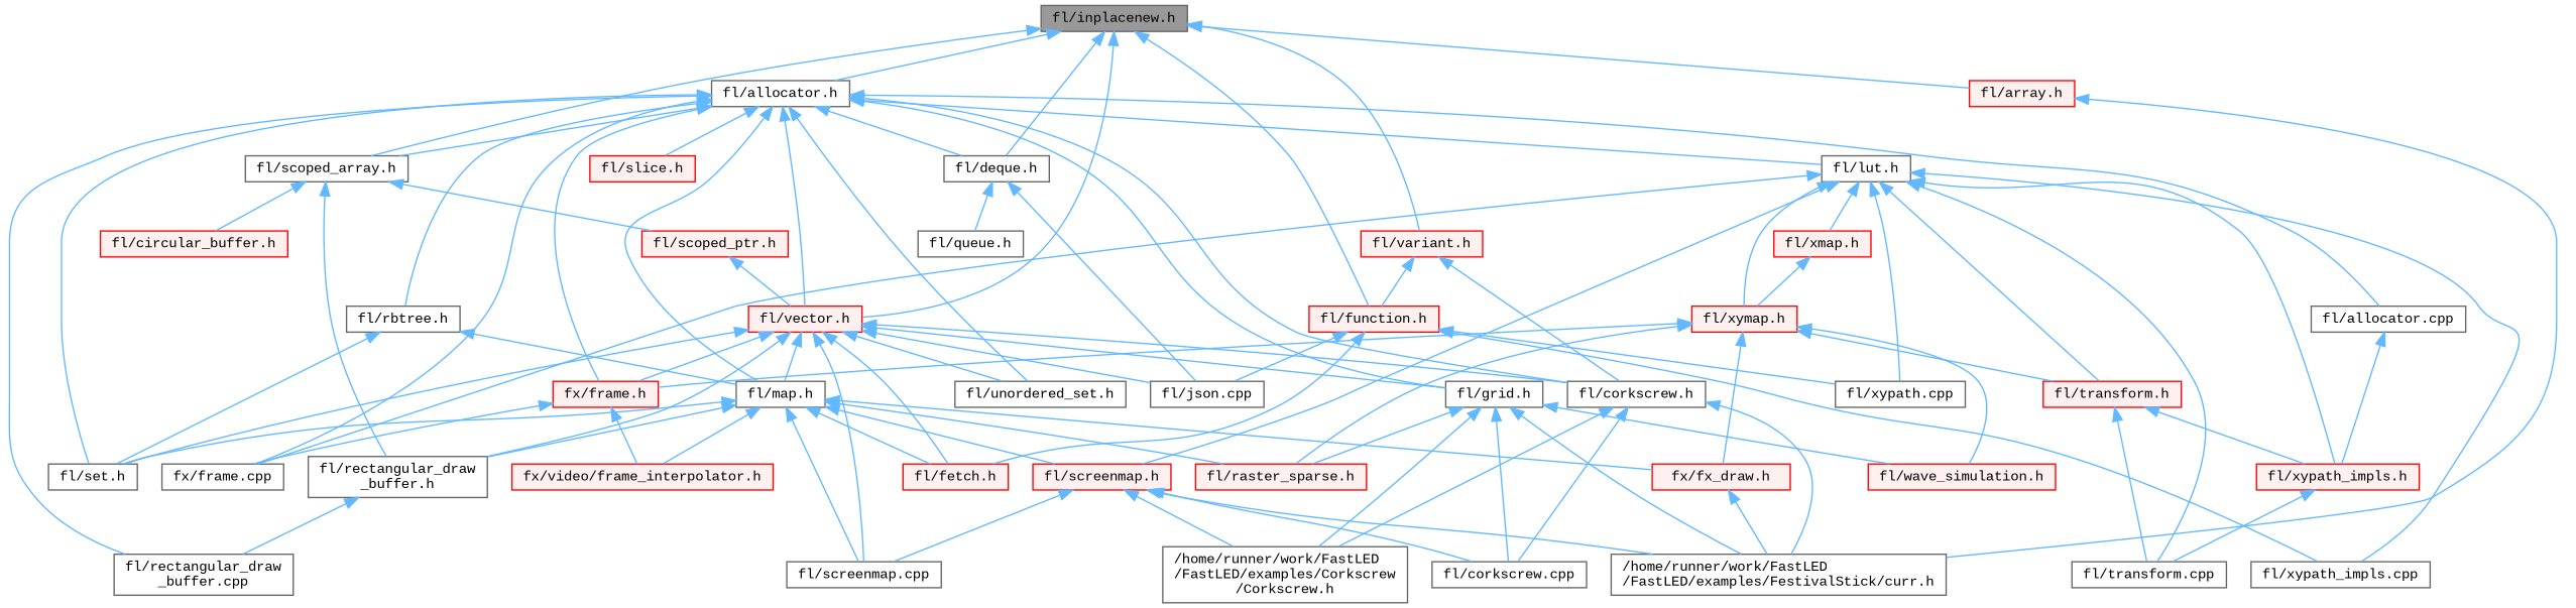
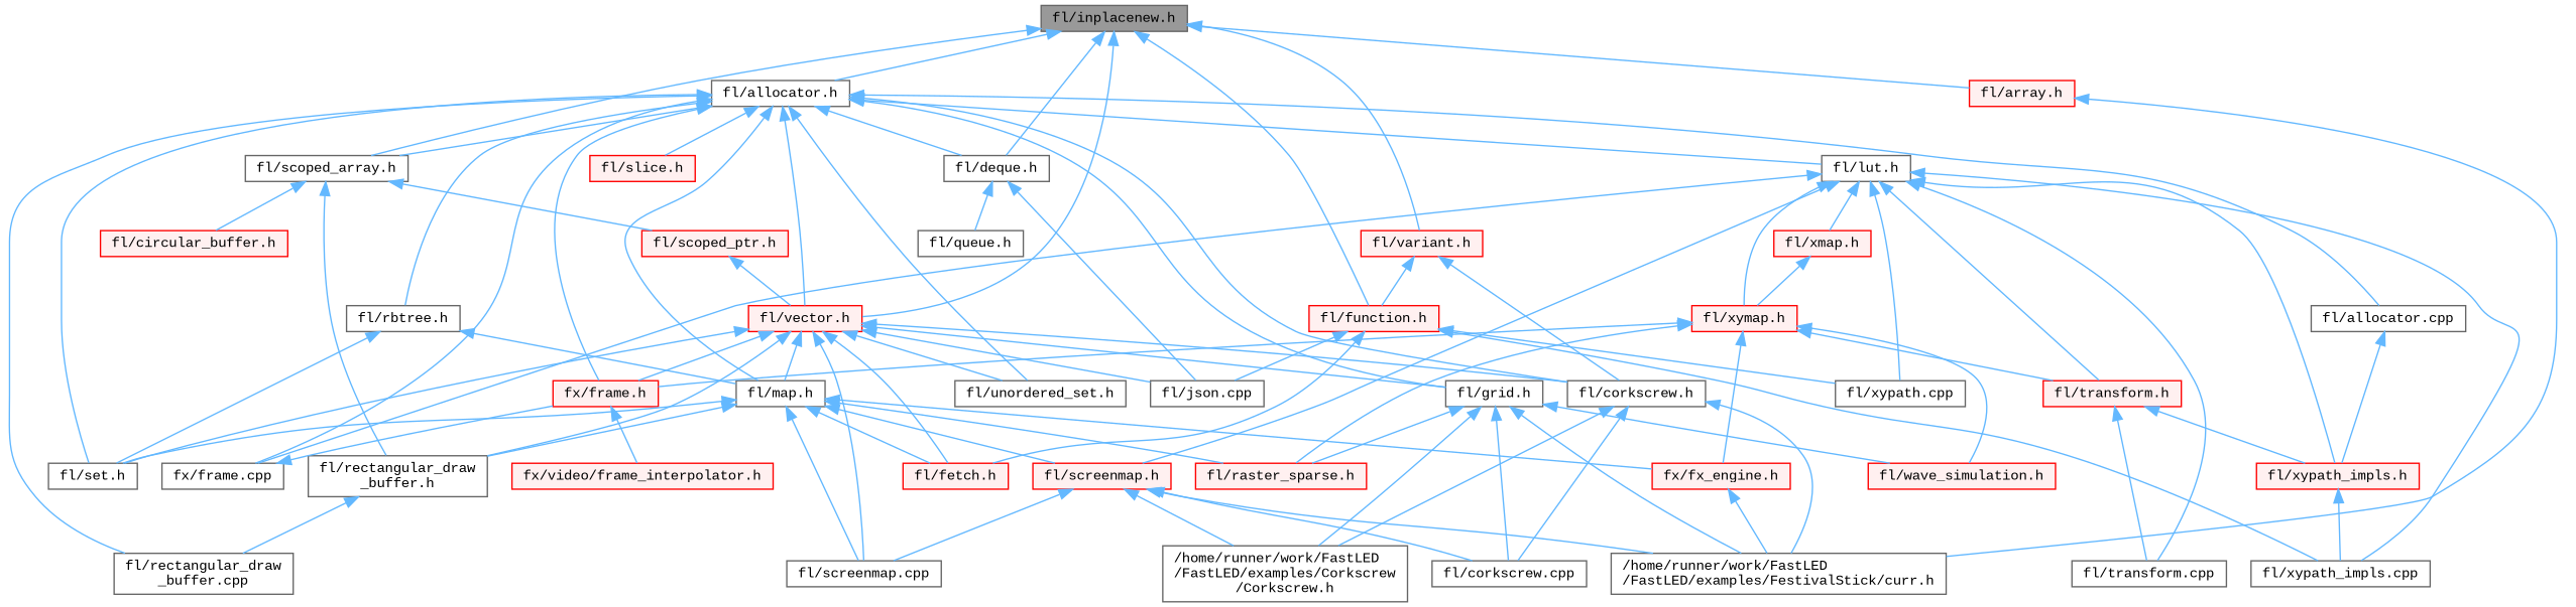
  digraph {
    fontname="Liberation Mono"
    node [color=grey40 fillcolor=white fontname="Liberation Mono" fontsize=10 shape=box style=filled]
    edge [color=steelblue1 dir=back fontname="Liberation Mono" fontsize=10 labelfontname=Helvetica labelfontsize=10 style=solid]
    n1 [color=gray40 fillcolor=grey60 fontcolor=black height=0.2 label="fl/inplacenew.h" width=0.4]
    n2 [height=0.2 label="fl/allocator.h" width=0.4]
    n3 [height=0.2 label="fl/deque.h" width=0.4]
    n4 [height=0.2 label="fl/scoped_array.h" width=0.4]
    n5 [color=red fillcolor="#FFF0F0" height=0.2 label="fl/vector.h" width=0.4]
    n6 [color=red fillcolor="#FFF0F0" height=0.2 label="fl/array.h" width=0.4]
    n7 [color=red fillcolor="#FFF0F0" height=0.2 label="fl/function.h" width=0.4]
    n8 [color=red fillcolor="#FFF0F0" height=0.2 label="fl/variant.h" width=0.4]
    n9 [height=0.2 label="fl/allocator.cpp" width=0.4]
    n10 [height=0.2 label="fl/corkscrew.h" width=0.4]
    n11 [height=0.2 label="fl/grid.h" width=0.4]
    n12 [height=0.2 label="fl/lut.h" width=0.4]
    n13 [height=0.2 label="fx/frame.cpp" width=0.4]
    n14 [color=red fillcolor="#FFF0F0" height=0.2 label="fx/frame.h" width=0.4]
    n15 [height=0.2 label="fl/map.h" width=0.4]
    n16 [height=0.2 label="fl/rectangular_draw\l_buffer.cpp" width=0.4]
    n17 [height=0.2 label="fl/set.h" width=0.4]
    n18 [height=0.2 label="fl/rbtree.h" width=0.4]
    n19 [height=0.2 label="fl/unordered_set.h" width=0.4]
    n20 [color=red fillcolor="#FFF0F0" height=0.2 label="fl/slice.h" width=0.4]
    n21 [height=0.2 label="fl/json.cpp" width=0.4]
    n22 [height=0.2 label="fl/queue.h" width=0.4]
    n23 [height=0.2 label="fl/rectangular_draw\l_buffer.h" width=0.4]
    n24 [color=red fillcolor="#FFF0F0" height=0.2 label="fl/circular_buffer.h" width=0.4]
    n25 [color=red fillcolor="#FFF0F0" height=0.2 label="fl/scoped_ptr.h" width=0.4]
    n26 [height=0.2 label="fl/screenmap.cpp" width=0.4]
    n27 [color=red fillcolor="#FFF0F0" height=0.2 label="fl/fetch.h" width=0.4]
    n28 [height=0.2 label="/home/runner/work/FastLED\l/FastLED/examples/FestivalStick/curr.h" width=0.4]
    n29 [height=0.2 label="fl/xypath_impls.cpp" width=0.4]
    n30 [height=0.2 label="fl/xypath.cpp" width=0.4]
    n31 [color=red fillcolor="#FFF0F0" height=0.2 label="fl/xypath_impls.h" width=0.4]
    n32 [height=0.2 label="/home/runner/work/FastLED\l/FastLED/examples/Corkscrew\l/Corkscrew.h" width=0.4]
    n33 [height=0.2 label="fl/corkscrew.cpp" width=0.4]
    n34 [color=red fillcolor="#FFF0F0" height=0.2 label="fl/raster_sparse.h" width=0.4]
    n35 [color=red fillcolor="#FFF0F0" height=0.2 label="fl/wave_simulation.h" width=0.4]
    n36 [color=red fillcolor="#FFF0F0" height=0.2 label="fl/screenmap.h" width=0.4]
    n37 [height=0.2 label="fl/transform.cpp" width=0.4]
    n38 [color=red fillcolor="#FFF0F0" height=0.2 label="fl/transform.h" width=0.4]
    n39 [color=red fillcolor="#FFF0F0" height=0.2 label="fl/xmap.h" width=0.4]
    n40 [color=red fillcolor="#FFF0F0" height=0.2 label="fl/xymap.h" width=0.4]
    n41 [color=red fillcolor="#FFF0F0" height=0.2 label="fx/video/frame_interpolator.h" width=0.4]
-   n42 [color=red fillcolor="#FFF0F0" height=0.2 label="fx/fx_draw.h" width=0.4]
+   n42 [color=red fillcolor="#FFF0F0" height=0.2 label="fx/fx_engine.h" width=0.4]
    n1 -> n2
    n1 -> n3
    n1 -> n4
    n1 -> n5
    n1 -> n6
    n1 -> n7
    n1 -> n8
    n2 -> n3
    n2 -> n4
    n2 -> n5
    n2 -> n9
    n2 -> n10
    n2 -> n11
    n2 -> n12
    n2 -> n13
    n2 -> n14
    n2 -> n15
    n2 -> n16
    n2 -> n17
    n2 -> n18
    n2 -> n19
    n2 -> n20
    n3 -> n21
    n3 -> n22
    n4 -> n23
    n4 -> n24
    n4 -> n25
    n5 -> n10
    n5 -> n11
    n5 -> n14
    n5 -> n15
    n5 -> n17
    n5 -> n19
    n5 -> n21
    n5 -> n23
    n5 -> n26
    n5 -> n27
    n6 -> n28
    n7 -> n21
    n7 -> n27
    n7 -> n29
    n7 -> n30
    n8 -> n7
    n8 -> n10
    n9 -> n31
    n10 -> n28
    n10 -> n32
    n10 -> n33
    n11 -> n28
    n11 -> n32
    n11 -> n33
    n11 -> n34
    n11 -> n35
    n12 -> n13
    n12 -> n29
    n12 -> n30
    n12 -> n31
    n12 -> n36
    n12 -> n37
    n12 -> n38
    n12 -> n39
    n12 -> n40
-   n14 -> n13
+   n13 -> n14
    n14 -> n41
    n15 -> n17
    n15 -> n23
    n15 -> n26
    n15 -> n27
    n15 -> n34
    n15 -> n36
-   n15 -> n41
    n15 -> n42
    n18 -> n15
    n18 -> n17
    n23 -> n16
    n25 -> n5
-   n31 -> n37
+   n31 -> n29
    n36 -> n26
    n36 -> n28
    n36 -> n32
    n36 -> n33
    n38 -> n31
    n38 -> n37
    n39 -> n40
    n40 -> n14
    n40 -> n34
    n40 -> n35
    n40 -> n38
    n40 -> n42
    n42 -> n28
  }
